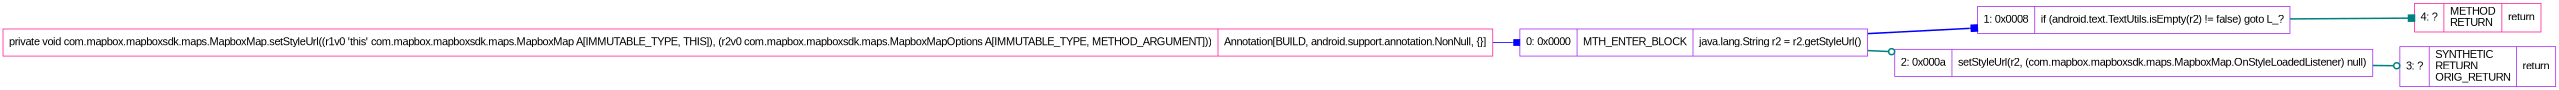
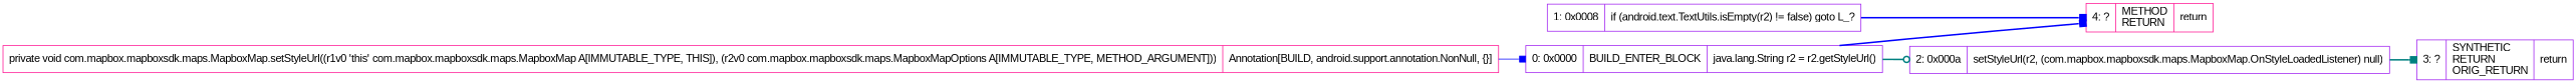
  digraph {
    fontname="Liberation Sans"
    rankdir=LR
    node [color=purple fontname="Liberation Sans" shape=record]
    edge [arrowhead=box color=blue fontname="Liberation Sans" style=bold]
-   n1 [label="{0\:\ 0x0000|MTH_ENTER_BLOCK\l|java.lang.String r2 = r2.getStyleUrl()\l}"]
+   n1 [label="{0\:\ 0x0000|BUILD_ENTER_BLOCK\l|java.lang.String r2 = r2.getStyleUrl()\l}"]
    n2 [label="{1\:\ 0x0008|if (android.text.TextUtils.isEmpty(r2) != false) goto L_?\l}"]
    n3 [label="{2\:\ 0x000a|setStyleUrl(r2, (com.mapbox.mapboxsdk.maps.MapboxMap.OnStyleLoadedListener) null)\l}"]
    n4 [color=deeppink label="{4\:\ ?|METHOD\lRETURN\l|return\l}"]
    n5 [label="{3\:\ ?|SYNTHETIC\lRETURN\lORIG_RETURN\l|return\l}"]
    n6 [color=deeppink label="{private void com.mapbox.mapboxsdk.maps.MapboxMap.setStyleUrl((r1v0 'this' com.mapbox.mapboxsdk.maps.MapboxMap A[IMMUTABLE_TYPE, THIS]), (r2v0 com.mapbox.mapboxsdk.maps.MapboxMapOptions A[IMMUTABLE_TYPE, METHOD_ARGUMENT]))  | Annotation[BUILD, android.support.annotation.NonNull, \{\}]\l}"]
-   n1 -> n2
+   n1 -> n4
    n1 -> n3 [arrowhead=odot color=teal]
-   n2 -> n4 [color=teal]
-   n3 -> n5 [arrowhead=odot color=teal]
+   n2 -> n4
+   n3 -> n5 [color=teal]
    n6 -> n1 [style=solid]
  }
